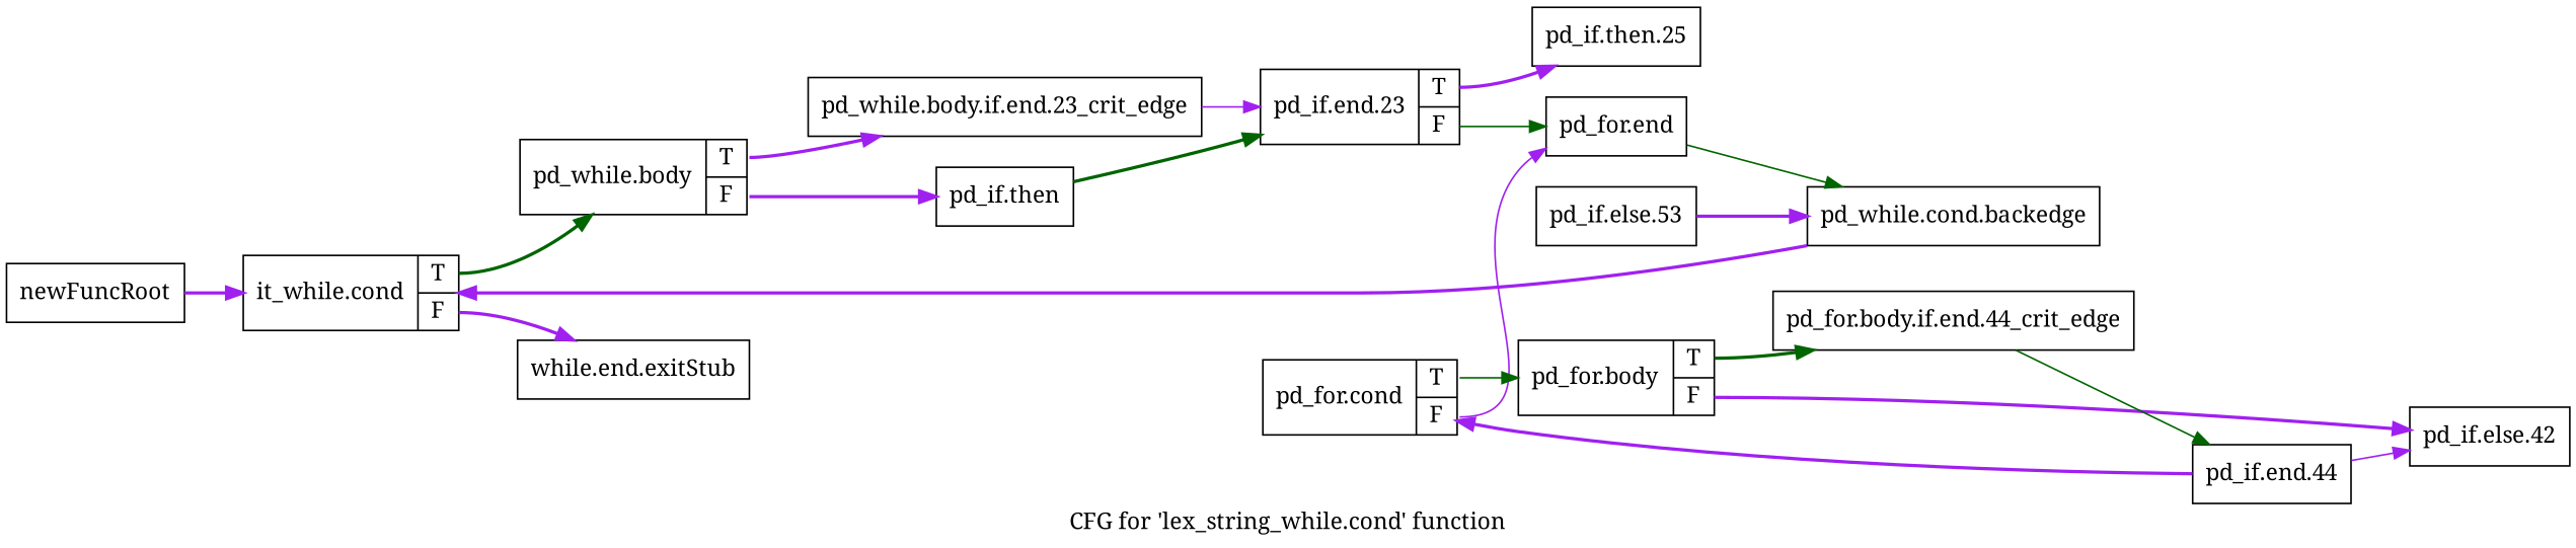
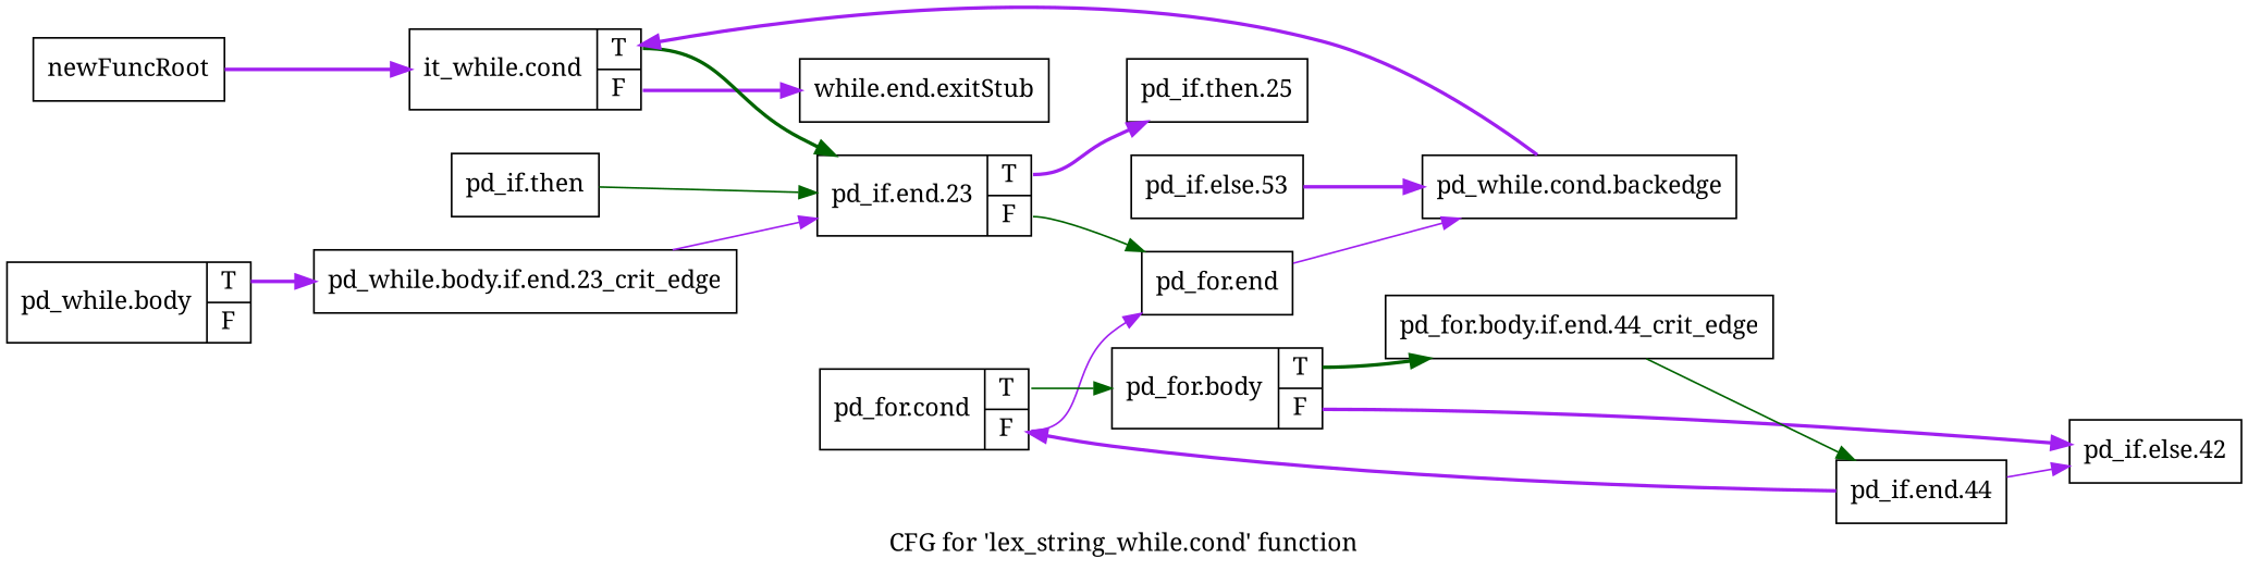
  digraph {
    fontname="Noto Serif"
    label="CFG for 'lex_string_while.cond' function"
    rankdir=LR
    node [fontname="Noto Serif" shape=record]
    edge [color=purple fontname="Noto Serif" style=bold]
    n1 [label="{newFuncRoot}"]
    n2 [label="{it_while.cond|{<s0>T|<s1>F}}"]
    n3 [label="{while.end.exitStub}"]
    n4 [label="{pd_while.body|{<s0>T|<s1>F}}"]
    n5 [label="{pd_while.body.if.end.23_crit_edge}"]
    n6 [label="{pd_if.then}"]
    n7 [label="{pd_if.end.23|{<s0>T|<s1>F}}"]
    n8 [label="{pd_if.then.25}"]
    n9 [label="{pd_for.end}"]
    n10 [label="{pd_if.else.53}"]
    n11 [label="{pd_while.cond.backedge}"]
    n12 [label="{pd_for.cond|{<s0>T|<s1>F}}"]
    n13 [label="{pd_for.body|{<s0>T|<s1>F}}"]
    n14 [label="{pd_for.body.if.end.44_crit_edge}"]
    n15 [label="{pd_if.else.42}"]
    n16 [label="{pd_if.end.44}"]
    n1 -> n2
    n2 -> n3 [tailport=s1]
-   n2 -> n4 [color=darkgreen tailport=s0]
+   n2 -> n7 [color=darkgreen tailport=s0]
    n4 -> n5 [tailport=s0]
-   n4 -> n6 [tailport=s1]
    n5 -> n7 [style=solid]
-   n6 -> n7 [color=darkgreen]
+   n6 -> n7 [color=darkgreen style=solid]
    n7 -> n8 [tailport=s0]
    n7 -> n9 [color=darkgreen style=solid tailport=s1]
-   n9 -> n11 [color=darkgreen style=solid]
+   n9 -> n11 [style=solid]
    n10 -> n11
    n11 -> n2
    n12 -> n9 [style=solid tailport=s1]
    n12 -> n13 [color=darkgreen style=solid tailport=s0]
    n13 -> n14 [color=darkgreen tailport=s0]
    n13 -> n15 [tailport=s1]
    n14 -> n16 [color=darkgreen style=solid]
    n16 -> n12
    n16 -> n15 [style=solid]
  }
